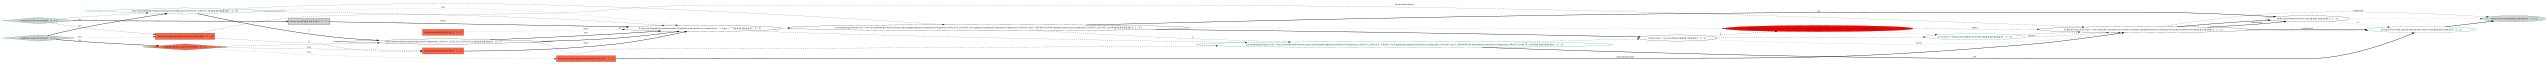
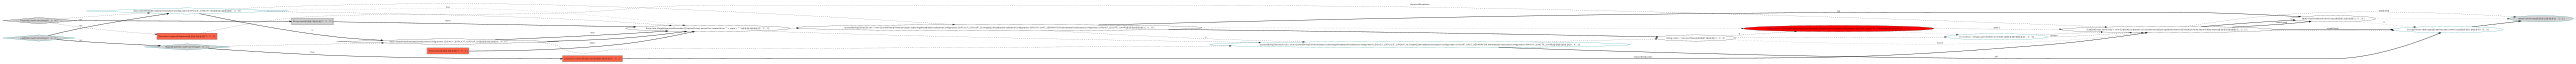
  digraph {
    fontname="Liberation Sans"
    rankdir=LR
    node [color=teal fillcolor=white fontname="Liberation Sans" shape=ellipse style=filled]
    edge [fontname="Liberation Sans" style=dashed]
    n1 [label="int context = Integer.parseInt(tok.nextToken())@@@9@@@['1', '1', '1']"]
    n2 [color=black label="ExplicitGroup newGroup = new ExplicitGroup(name,GroupHierarchyType.getByNumberOrDefault(context),keywordSeparator)@@@10@@@['1', '1', '1']"]
    n3 [fillcolor=lightgray label="return newGroup@@@12@@@['1', '1', '1']"]
    n4 [label="GroupsParser.addLegacyEntryKeys(tok,newGroup)@@@11@@@['0', '0', '1']"]
    n5 [color=black label="addGroupDetails(tok,newGroup)@@@11@@@['1', '1', '0']"]
    n6 [color=black fillcolor=red label="String name = StringUtil.unquote(tok.nextToken(),MetadataSerializationConfiguration.GROUP_QUOTE_CHAR)@@@7@@@['0', '1', '0']"]
    n7 [label="QuotedStringTokenizer tok = new QuotedStringTokenizer(input.substring(MetadataSerializationConfiguration.LEGACY_EXPLICIT_GROUP_ID.length()),MetadataSerializationConfiguration.GROUP_UNIT_SEPARATOR,MetadataSerializationConfiguration.GROUP_QUOTE_CHAR)@@@6@@@['0', '0', '1']"]
    n8 [color=black label="String name = tok.nextToken()@@@7@@@['1', '0', '1']"]
    n9 [label="!input.startsWith(MetadataSerializationConfiguration.EXPLICIT_GROUP_ID)@@@3@@@['1', '1', '0']" shape=diamond]
    n10 [color=black label="throw new IllegalArgumentException(\"ExplicitGroup cannot be created from \"\" + input + \"\".\")@@@4@@@['1', '1', '1']"]
    n11 [color=black label="QuotedStringTokenizer tok = new QuotedStringTokenizer(input.substring(MetadataSerializationConfiguration.EXPLICIT_GROUP_ID.length()),MetadataSerializationConfiguration.GROUP_UNIT_SEPARATOR,MetadataSerializationConfiguration.GROUP_QUOTE_CHAR)@@@6@@@['1', '1', '0']"]
    n12 [color=black label="!input.startsWith(MetadataSerializationConfiguration.LEGACY_EXPLICIT_GROUP_ID)@@@3@@@['0', '0', '1']" shape=diamond]
    n13 [fillcolor=tomato label="String input@@@2@@@['0', '0', '1']" shape=box]
    n14 [color=black fillcolor=lightgray label="String input@@@2@@@['0', '1', '0']" shape=box]
    n15 [color=black fillcolor=tomato label="Character keywordSeparator@@@2@@@['1', '1', '0']" shape=box]
-   n16 [fillcolor=lightgray label="explicitGroupFromString['0', '1', '0']" shape=diamond]
-   n17 [fillcolor=tomato label="legacyExplicitGroupFromString['0', '0', '1']" shape=diamond]
+   n16 [color=black fillcolor=lightgray label="explicitGroupFromString['0', '1', '0']" shape=diamond]
+   n17 [fillcolor=lightgray label="legacyExplicitGroupFromString['0', '0', '1']" shape=diamond]
    n18 [fillcolor=tomato label="Character keywordSeparator@@@2@@@['0', '0', '1']" shape=box]
-   n19 [fillcolor=tomato label="String input@@@2@@@['1', '0', '0']" shape=box]
    n20 [fillcolor=lightgray label="explicitGroupFromString['1', '0', '0']" shape=diamond]
    n1 -> n2 [label=context]
    n1 -> n2
    n2 -> n3 [label=newGroup]
    n2 -> n4 [label=newGroup style=bold]
    n2 -> n4
    n2 -> n5 [label=newGroup style=bold]
    n2 -> n5 [style=bold]
    n4 -> n3 [style=bold]
    n5 -> n3 [style=dotted]
    n5 -> n4 [label=0 style=dotted]
    n6 -> n1 [style=dotted]
    n6 -> n2 [label=name]
    n7 -> n4 [label=tok style=bold]
    n7 -> n8
    n8 -> n1
    n8 -> n2 [label=name style=dotted]
    n8 -> n6 [label=0]
    n9 -> n10
    n9 -> n10 [label=true style=dotted]
    n9 -> n11
    n9 -> n12 [label=0 style=bold]
    n10 -> n7
    n10 -> n11
    n11 -> n5 [label=tok style=bold]
    n11 -> n6 [style=dotted]
    n11 -> n7 [label=0]
    n11 -> n8 [style=bold]
    n12 -> n7
    n12 -> n10 [style=bold]
    n12 -> n10 [label=true style=bold]
    n13 -> n10 [label=input style=bold]
    n14 -> n10 [label=input style=bold]
    n15 -> n2 [label=keywordSeparator]
-   n15 -> n13 [label=0]
    n16 -> n9
    n16 -> n14 [label=true style=bold]
    n16 -> n15 [label=true]
    n17 -> n12
-   n17 -> n13 [label=true]
-   n17 -> n18 [label=true style=dotted]
+   n17 -> n18 [label=true style=bold]
    n18 -> n2 [label=keywordSeparator style=bold]
-   n19 -> n10 [label=input style=dotted]
    n20 -> n9 [style=bold]
-   n20 -> n15 [label=true style=dotted]
    n20 -> n17 [label=true style=bold]
  }
